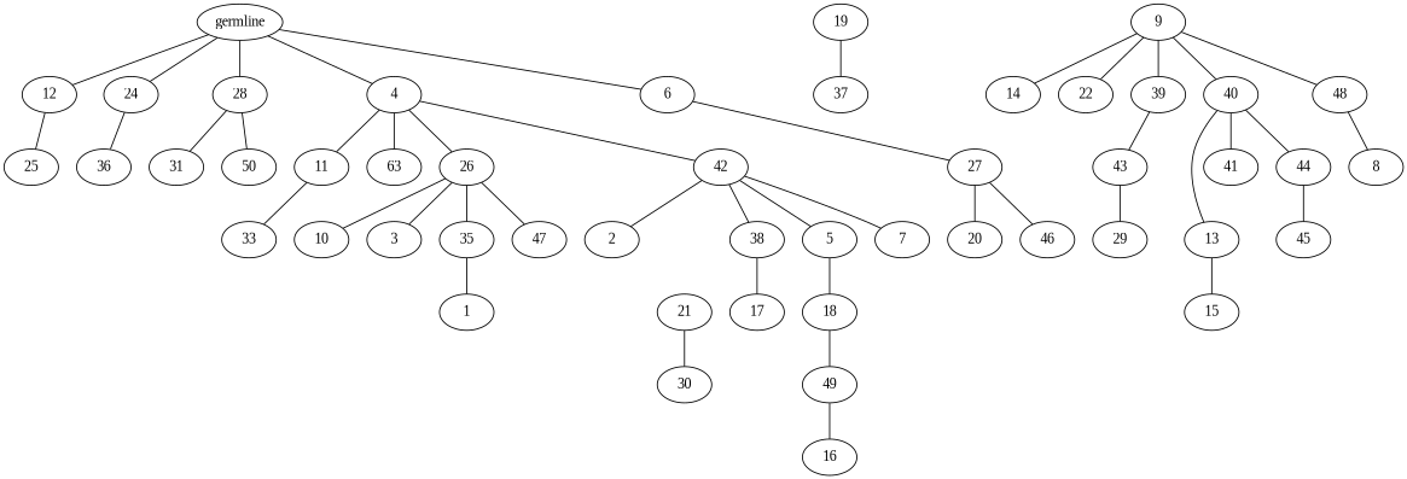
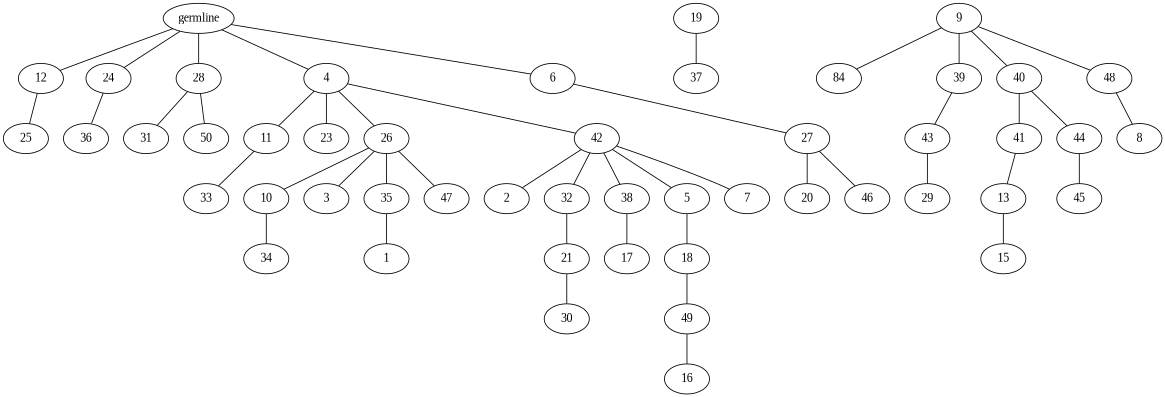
  graph {
    fontname="Liberation Serif"
    node [fontname="Liberation Serif"]
    edge [fontname="Liberation Serif"]
    n1 [label=germline]
    n2 [label=12]
    n3 [label=24]
    n4 [label=28]
    n5 [label=4]
    n6 [label=6]
    n7 [label=25]
    n8 [label=19]
    n9 [label=37]
    n10 [label=36]
    n11 [label=31]
    n12 [label=50]
    n13 [label=11]
-   n14 [label=63]
+   n14 [label=23]
    n15 [label=26]
    n16 [label=42]
    n17 [label=27]
    n18 [label=9]
-   n19 [label=14]
-   n20 [label=22]
+   n19 [label=84]
    n21 [label=39]
    n22 [label=40]
    n23 [label=48]
    n24 [label=33]
    n25 [label=10]
    n26 [label=3]
    n27 [label=35]
    n28 [label=47]
    n29 [label=2]
+   n30 [label=32]
    n31 [label=38]
    n32 [label=5]
    n33 [label=7]
+   n34 [label=34]
    n35 [label=1]
    n36 [label=21]
    n37 [label=17]
    n38 [label=18]
    n39 [label=30]
    n40 [label=49]
    n41 [label=16]
    n42 [label=20]
    n43 [label=46]
    n44 [label=43]
    n45 [label=13]
    n46 [label=41]
    n47 [label=44]
    n48 [label=8]
    n49 [label=29]
    n50 [label=15]
    n51 [label=45]
    n1 -- n2
    n1 -- n3
    n1 -- n4
    n1 -- n5
    n1 -- n6
    n2 -- n7
    n3 -- n10
    n4 -- n11
    n4 -- n12
    n5 -- n13
    n5 -- n14
    n5 -- n15
    n5 -- n16
    n6 -- n17
    n8 -- n9
    n13 -- n24
    n15 -- n25
    n15 -- n26
    n15 -- n27
    n15 -- n28
    n16 -- n29
+   n16 -- n30
    n16 -- n31
    n16 -- n32
    n16 -- n33
    n17 -- n42
    n17 -- n43
    n18 -- n19
-   n18 -- n20
    n18 -- n21
    n18 -- n22
    n18 -- n23
    n21 -- n44
-   n22 -- n45
+   n46 -- n45
    n22 -- n46
    n22 -- n47
    n23 -- n48
+   n25 -- n34
    n27 -- n35
+   n30 -- n36
    n31 -- n37
    n32 -- n38
    n36 -- n39
    n38 -- n40
    n40 -- n41
    n44 -- n49
    n45 -- n50
    n47 -- n51
  }
